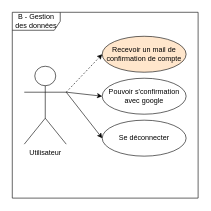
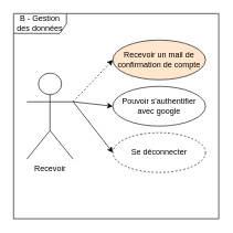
  <mxCell id="0" />
  <mxCell id="1" parent="0" />
  <mxCell id="2" value="B - Gestion des données" style="shape=umlFrame;whiteSpace=wrap;html=1;width=80;height=30;" parent="1" vertex="1"><mxGeometry x="20" y="20" width="310" height="310" as="geometry" /></mxCell>
- <mxCell id="3" value="Utilisateur" style="shape=umlActor;verticalLabelPosition=bottom;verticalAlign=top;html=1;outlineConnect=0;" parent="1" vertex="1"><mxGeometry x="40" y="110" width="70" height="130" as="geometry" /></mxCell>
+ <mxCell id="3" value="Recevoir" style="shape=umlActor;verticalLabelPosition=bottom;verticalAlign=top;html=1;outlineConnect=0;" parent="1" vertex="1"><mxGeometry x="40" y="110" width="70" height="130" as="geometry" /></mxCell>
  <mxCell id="4" value="Recevoir un mail de confirmation de compte" style="ellipse;whiteSpace=wrap;html=1;fillColor=#ffe6cc;" parent="1" vertex="1"><mxGeometry x="170" y="60" width="140" height="60" as="geometry" /></mxCell>
- <mxCell id="5" value="Pouvoir s'confirmation avec google" style="ellipse;whiteSpace=wrap;html=1;" parent="1" vertex="1"><mxGeometry x="170" y="130" width="140" height="60" as="geometry" /></mxCell>
- <mxCell id="6" value="Se déconnecter" style="ellipse;whiteSpace=wrap;html=1;" parent="1" vertex="1"><mxGeometry x="170" y="200" width="140" height="60" as="geometry" /></mxCell>
+ <mxCell id="5" value="Pouvoir s'authentifier avec google" style="ellipse;whiteSpace=wrap;html=1;" parent="1" vertex="1"><mxGeometry x="170" y="130" width="140" height="60" as="geometry" /></mxCell>
+ <mxCell id="6" value="Se déconnecter" style="ellipse;whiteSpace=wrap;html=1;dashed=1;" parent="1" vertex="1"><mxGeometry x="170" y="200" width="140" height="60" as="geometry" /></mxCell>
  <mxCell id="7" value="" style="endArrow=classic;html=1;exitX=1;exitY=0.333;exitDx=0;exitDy=0;exitPerimeter=0;entryX=0;entryY=0.5;entryDx=0;entryDy=0;dashed=1;" parent="1" source="3" target="4" edge="1"><mxGeometry width="50" height="50" relative="1" as="geometry"><mxPoint x="80" y="460" as="sourcePoint" /><mxPoint x="130" y="410" as="targetPoint" /></mxGeometry></mxCell>
  <mxCell id="8" value="" style="endArrow=classic;html=1;exitX=1;exitY=0.333;exitDx=0;exitDy=0;exitPerimeter=0;entryX=0;entryY=0.5;entryDx=0;entryDy=0;" parent="1" source="3" target="5" edge="1"><mxGeometry width="50" height="50" relative="1" as="geometry"><mxPoint x="120" y="410" as="sourcePoint" /><mxPoint x="170" y="360" as="targetPoint" /></mxGeometry></mxCell>
  <mxCell id="9" value="" style="endArrow=classic;html=1;exitX=1;exitY=0.333;exitDx=0;exitDy=0;exitPerimeter=0;entryX=0;entryY=0.5;entryDx=0;entryDy=0;" parent="1" source="3" target="6" edge="1"><mxGeometry width="50" height="50" relative="1" as="geometry"><mxPoint x="150" y="430" as="sourcePoint" /><mxPoint x="200" y="380" as="targetPoint" /></mxGeometry></mxCell>
